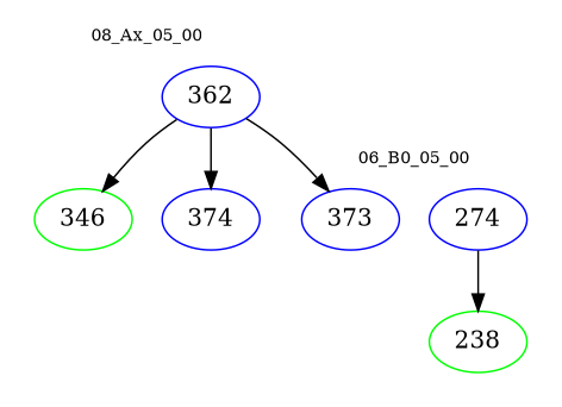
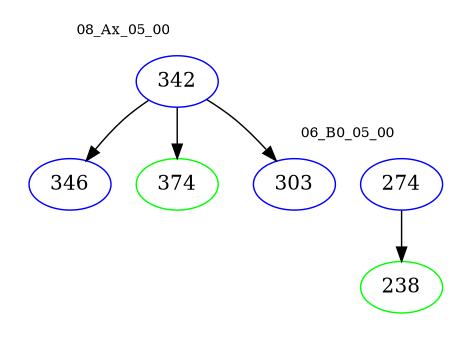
  digraph {
    node [color=blue]
    edge [color=black]
-   n1 [label=362]
-   n2 [color=green label=346]
-   n3 [label=374]
+   n1 [label=342]
+   n2 [label=346]
+   n3 [color=green label=374]
    n4 [label=274]
-   n5 [label=373]
+   n5 [label=303]
    n6 [color=green label=238]
    subgraph cluster_1 {
      color=white
      fontsize=10
      label="08_Ax_05_00"
      n1
      n2
      n3
    }
    subgraph cluster_2 {
      color=white
      fontsize=10
      label="06_B0_05_00"
      n4
      n5
      n6
    }
    n1 -> n2
    n1 -> n3
    n1 -> n5
    n4 -> n6
  }
